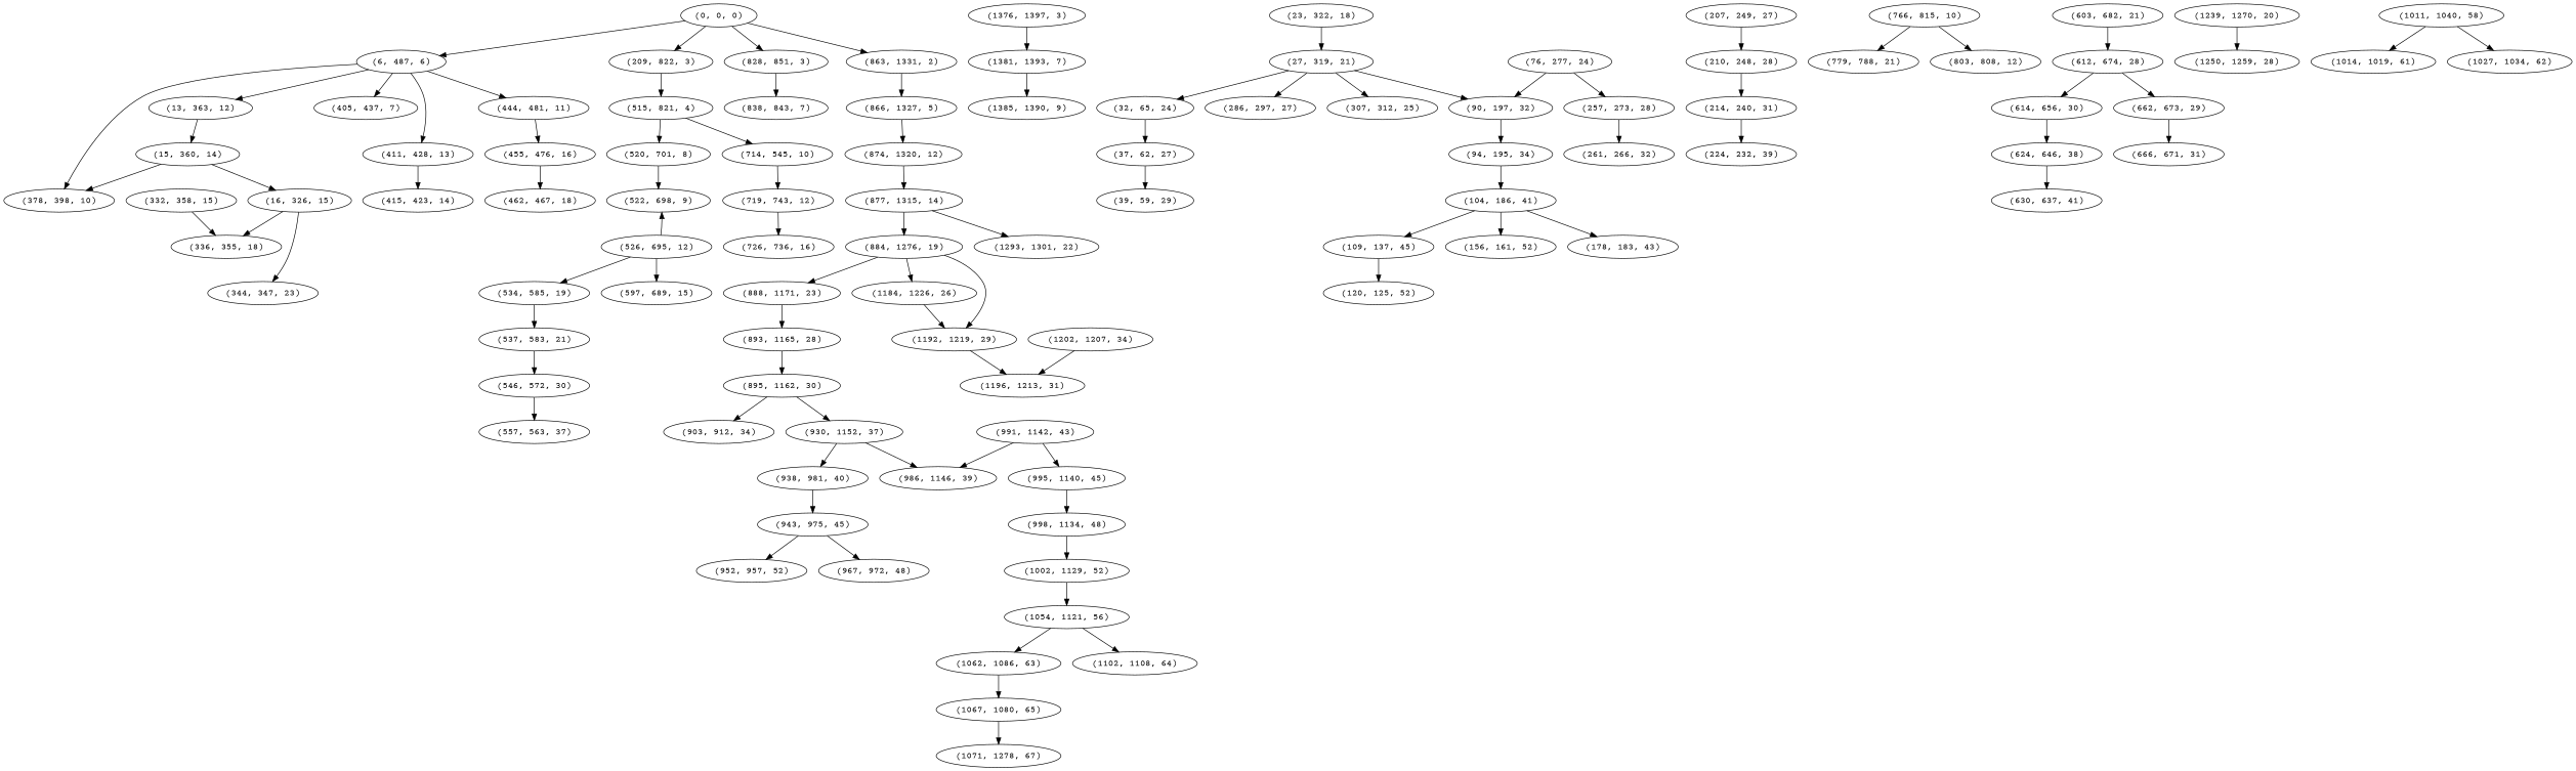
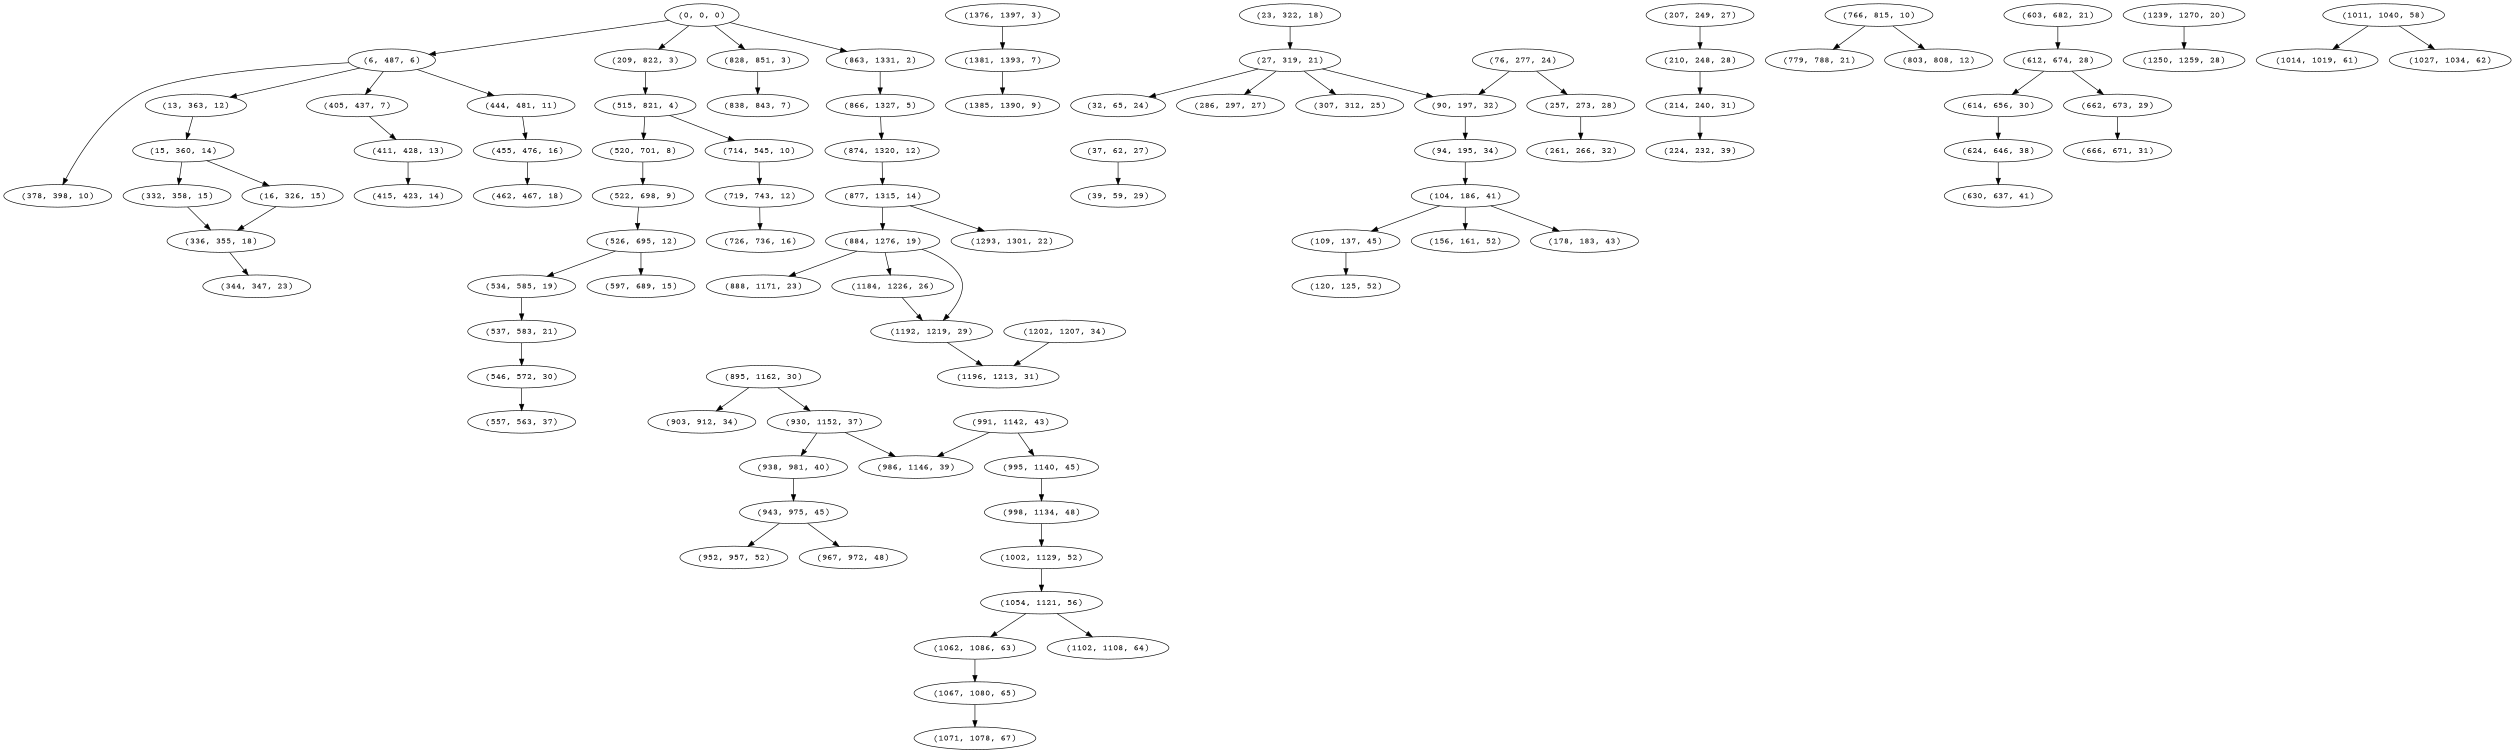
  digraph {
    fontname="Courier Prime"
    node [fontname="Courier Prime"]
    edge [fontname="Courier Prime"]
    "(0, 0, 0)"
    "(6, 487, 6)"
    n3 [label="(209, 822, 3)"]
    "(828, 851, 3)"
    "(863, 1331, 2)"
    "(13, 363, 12)"
    n7 [label="(378, 398, 10)"]
    "(405, 437, 7)"
    "(444, 481, 11)"
    "(515, 821, 4)"
    "(838, 843, 7)"
    "(866, 1327, 5)"
    "(1376, 1397, 3)"
    "(1381, 1393, 7)"
    "(15, 360, 14)"
    "(411, 428, 13)"
    "(455, 476, 16)"
    "(16, 326, 15)"
    "(332, 358, 15)"
    "(336, 355, 18)"
    "(23, 322, 18)"
    "(27, 319, 21)"
    "(32, 65, 24)"
    "(286, 297, 27)"
    "(307, 312, 25)"
    "(90, 197, 32)"
    "(37, 62, 27)"
    "(76, 277, 24)"
    "(257, 273, 28)"
    "(39, 59, 29)"
    "(94, 195, 34)"
    "(207, 249, 27)"
    "(210, 248, 28)"
    "(261, 266, 32)"
    "(104, 186, 41)"
    "(109, 137, 45)"
    "(156, 161, 52)"
    "(178, 183, 43)"
    "(120, 125, 52)"
    "(214, 240, 31)"
    "(224, 232, 39)"
    n42 [label="(344, 347, 23)"]
    "(415, 423, 14)"
    "(462, 467, 18)"
    "(520, 701, 8)"
    n46 [label="(714, 545, 10)"]
    "(522, 698, 9)"
    "(719, 743, 12)"
    "(766, 815, 10)"
    "(779, 788, 21)"
    "(803, 808, 12)"
    "(526, 695, 12)"
    "(534, 585, 19)"
    "(597, 689, 15)"
    "(537, 583, 21)"
    "(546, 572, 30)"
    "(557, 563, 37)"
    "(603, 682, 21)"
    "(612, 674, 28)"
    "(614, 656, 30)"
    "(662, 673, 29)"
    "(624, 646, 38)"
    "(666, 671, 31)"
    "(630, 637, 41)"
    "(726, 736, 16)"
    "(874, 1320, 12)"
    "(877, 1315, 14)"
    "(884, 1276, 19)"
    "(1293, 1301, 22)"
    "(888, 1171, 23)"
    "(1184, 1226, 26)"
    "(1192, 1219, 29)"
-   "(893, 1165, 28)"
    "(1239, 1270, 20)"
    "(1250, 1259, 28)"
    "(895, 1162, 30)"
    "(903, 912, 34)"
    "(930, 1152, 37)"
    "(938, 981, 40)"
    "(986, 1146, 39)"
    "(943, 975, 45)"
    "(952, 957, 52)"
    "(967, 972, 48)"
    "(991, 1142, 43)"
    "(995, 1140, 45)"
    "(998, 1134, 48)"
    "(1002, 1129, 52)"
    "(1054, 1121, 56)"
    "(1011, 1040, 58)"
    "(1014, 1019, 61)"
    "(1027, 1034, 62)"
    "(1062, 1086, 63)"
    "(1102, 1108, 64)"
    "(1067, 1080, 65)"
-   "(1071, 1078, 67)" [label="(1071, 1278, 67)"]
+   "(1071, 1078, 67)"
    "(1196, 1213, 31)"
    "(1202, 1207, 34)"
    "(1385, 1390, 9)"
    "(0, 0, 0)" -> "(6, 487, 6)"
    "(0, 0, 0)" -> n3
    "(0, 0, 0)" -> "(828, 851, 3)"
    "(0, 0, 0)" -> "(863, 1331, 2)"
    "(6, 487, 6)" -> "(13, 363, 12)"
    "(6, 487, 6)" -> n7
    "(6, 487, 6)" -> "(405, 437, 7)"
    "(6, 487, 6)" -> "(444, 481, 11)"
    n3 -> "(515, 821, 4)"
    "(828, 851, 3)" -> "(838, 843, 7)"
    "(863, 1331, 2)" -> "(866, 1327, 5)"
    "(13, 363, 12)" -> "(15, 360, 14)"
-   "(6, 487, 6)" -> "(411, 428, 13)"
+   "(405, 437, 7)" -> "(411, 428, 13)"
    "(444, 481, 11)" -> "(455, 476, 16)"
    "(515, 821, 4)" -> "(520, 701, 8)"
    "(515, 821, 4)" -> n46
    "(866, 1327, 5)" -> "(874, 1320, 12)"
    "(1376, 1397, 3)" -> "(1381, 1393, 7)"
    "(1381, 1393, 7)" -> "(1385, 1390, 9)"
    "(15, 360, 14)" -> "(16, 326, 15)"
-   "(15, 360, 14)" -> n7
+   "(15, 360, 14)" -> "(332, 358, 15)"
    "(411, 428, 13)" -> "(415, 423, 14)"
    "(455, 476, 16)" -> "(462, 467, 18)"
    "(16, 326, 15)" -> "(336, 355, 18)"
    "(332, 358, 15)" -> "(336, 355, 18)"
-   "(16, 326, 15)" -> n42
+   "(336, 355, 18)" -> n42
    "(23, 322, 18)" -> "(27, 319, 21)"
    "(27, 319, 21)" -> "(32, 65, 24)"
    "(27, 319, 21)" -> "(286, 297, 27)"
    "(27, 319, 21)" -> "(307, 312, 25)"
    "(27, 319, 21)" -> "(90, 197, 32)"
-   "(32, 65, 24)" -> "(37, 62, 27)"
    "(90, 197, 32)" -> "(94, 195, 34)"
    "(37, 62, 27)" -> "(39, 59, 29)"
    "(76, 277, 24)" -> "(90, 197, 32)"
    "(76, 277, 24)" -> "(257, 273, 28)"
    "(257, 273, 28)" -> "(261, 266, 32)"
    "(94, 195, 34)" -> "(104, 186, 41)"
    "(207, 249, 27)" -> "(210, 248, 28)"
    "(210, 248, 28)" -> "(214, 240, 31)"
    "(104, 186, 41)" -> "(109, 137, 45)"
    "(104, 186, 41)" -> "(156, 161, 52)"
    "(104, 186, 41)" -> "(178, 183, 43)"
    "(109, 137, 45)" -> "(120, 125, 52)"
    "(214, 240, 31)" -> "(224, 232, 39)"
    "(520, 701, 8)" -> "(522, 698, 9)"
    n46 -> "(719, 743, 12)"
-   "(526, 695, 12)" -> "(522, 698, 9)"
+   "(522, 698, 9)" -> "(526, 695, 12)"
    "(719, 743, 12)" -> "(726, 736, 16)"
    "(766, 815, 10)" -> "(779, 788, 21)"
    "(766, 815, 10)" -> "(803, 808, 12)"
    "(526, 695, 12)" -> "(534, 585, 19)"
    "(526, 695, 12)" -> "(597, 689, 15)"
    "(534, 585, 19)" -> "(537, 583, 21)"
    "(537, 583, 21)" -> "(546, 572, 30)"
    "(546, 572, 30)" -> "(557, 563, 37)"
    "(603, 682, 21)" -> "(612, 674, 28)"
    "(612, 674, 28)" -> "(614, 656, 30)"
    "(612, 674, 28)" -> "(662, 673, 29)"
    "(614, 656, 30)" -> "(624, 646, 38)"
    "(662, 673, 29)" -> "(666, 671, 31)"
    "(624, 646, 38)" -> "(630, 637, 41)"
    "(874, 1320, 12)" -> "(877, 1315, 14)"
    "(877, 1315, 14)" -> "(884, 1276, 19)"
    "(877, 1315, 14)" -> "(1293, 1301, 22)"
    "(884, 1276, 19)" -> "(888, 1171, 23)"
    "(884, 1276, 19)" -> "(1184, 1226, 26)"
    "(884, 1276, 19)" -> "(1192, 1219, 29)"
-   "(888, 1171, 23)" -> "(893, 1165, 28)"
    "(1184, 1226, 26)" -> "(1192, 1219, 29)"
    "(1192, 1219, 29)" -> "(1196, 1213, 31)"
-   "(893, 1165, 28)" -> "(895, 1162, 30)"
    "(1239, 1270, 20)" -> "(1250, 1259, 28)"
    "(895, 1162, 30)" -> "(903, 912, 34)"
    "(895, 1162, 30)" -> "(930, 1152, 37)"
    "(930, 1152, 37)" -> "(938, 981, 40)"
    "(930, 1152, 37)" -> "(986, 1146, 39)"
    "(938, 981, 40)" -> "(943, 975, 45)"
    "(943, 975, 45)" -> "(952, 957, 52)"
    "(943, 975, 45)" -> "(967, 972, 48)"
    "(991, 1142, 43)" -> "(986, 1146, 39)"
    "(991, 1142, 43)" -> "(995, 1140, 45)"
    "(995, 1140, 45)" -> "(998, 1134, 48)"
    "(998, 1134, 48)" -> "(1002, 1129, 52)"
    "(1002, 1129, 52)" -> "(1054, 1121, 56)"
    "(1054, 1121, 56)" -> "(1062, 1086, 63)"
    "(1054, 1121, 56)" -> "(1102, 1108, 64)"
    "(1011, 1040, 58)" -> "(1014, 1019, 61)"
    "(1011, 1040, 58)" -> "(1027, 1034, 62)"
    "(1062, 1086, 63)" -> "(1067, 1080, 65)"
    "(1067, 1080, 65)" -> "(1071, 1078, 67)"
    "(1202, 1207, 34)" -> "(1196, 1213, 31)"
  }
